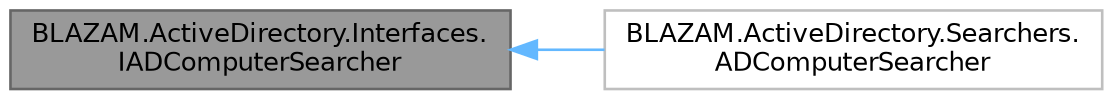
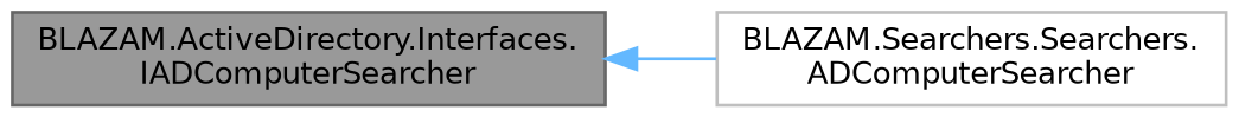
  digraph {
    rankdir=LR
    node [fontname=Helvetica fontsize=10 shape=box style=filled]
    n1 [color=gray40 fillcolor=grey60 fontcolor=black height=0.2 label="BLAZAM.ActiveDirectory.Interfaces.\lIADComputerSearcher" width=0.4]
-   n2 [color=grey75 fillcolor=white height=0.2 label="BLAZAM.ActiveDirectory.Searchers.\lADComputerSearcher" width=0.4]
+   n2 [color=grey75 fillcolor=white height=0.2 label="BLAZAM.Searchers.Searchers.\lADComputerSearcher" width=0.4]
    n1 -> n2 [color=steelblue1 dir=back fontname=Helvetica fontsize=10 labelfontname=Helvetica labelfontsize=10 style=solid]
  }
